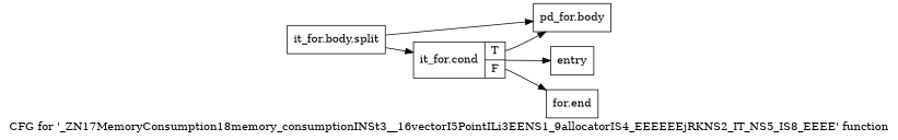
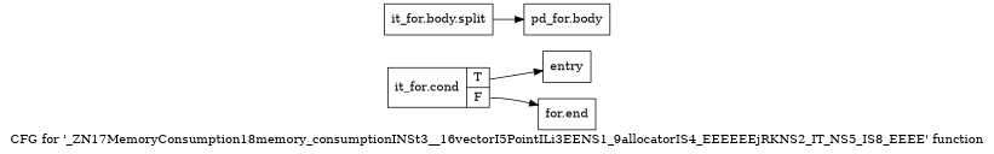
  digraph {
    label="CFG for '_ZN17MemoryConsumption18memory_consumptionINSt3__16vectorI5PointILi3EENS1_9allocatorIS4_EEEEEEjRKNS2_IT_NS5_IS8_EEEE' function"
    rankdir=LR
    node [shape=record]
    n1 [label="{entry}"]
    n2 [label="{it_for.cond|{<s0>T|<s1>F}}"]
    n3 [label="{pd_for.body}"]
    n4 [label="{for.end}"]
    n5 [label="{it_for.body.split}"]
    n2 -> n1
-   n2 -> n3 [tailport=s0]
    n2 -> n4 [tailport=s1]
-   n5 -> n2
    n5 -> n3
  }
